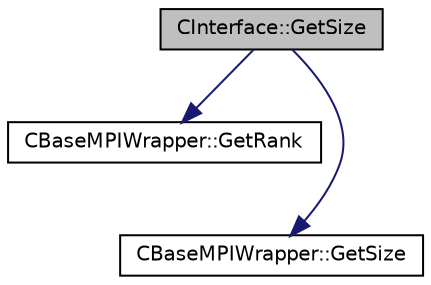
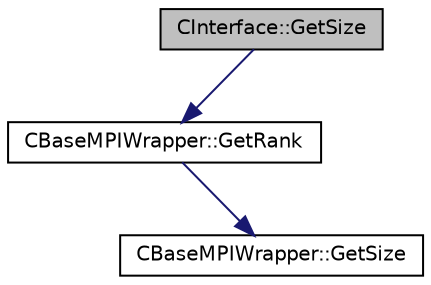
  digraph {
    rankdir=TB
    node [color=black fillcolor=white fontname=Helvetica fontsize=10 shape=record style=filled]
    edge [color=midnightblue fontname=Helvetica fontsize=10 labelfontname=Helvetica labelfontsize=10 style=solid]
    n1 [fillcolor=grey75 fontcolor=black height=0.2 label="CInterface::GetSize" width=0.4]
    n2 [height=0.2 label="CBaseMPIWrapper::GetRank" width=0.4]
    n3 [height=0.2 label="CBaseMPIWrapper::GetSize" width=0.4]
    n1 -> n2
-   n1 -> n3
+   n2 -> n3
  }
